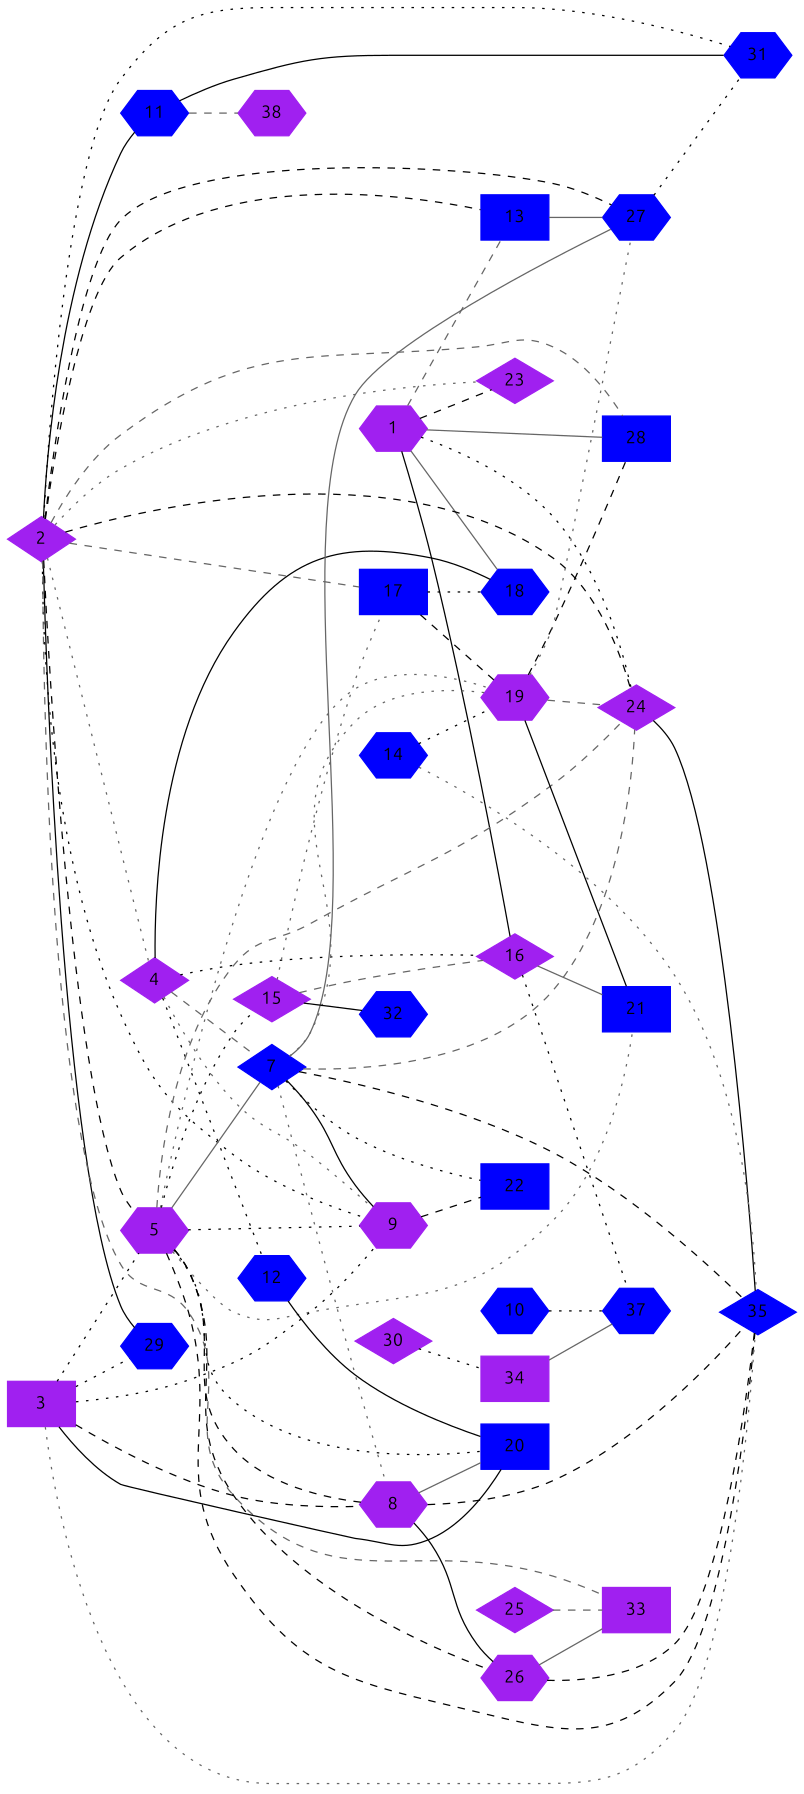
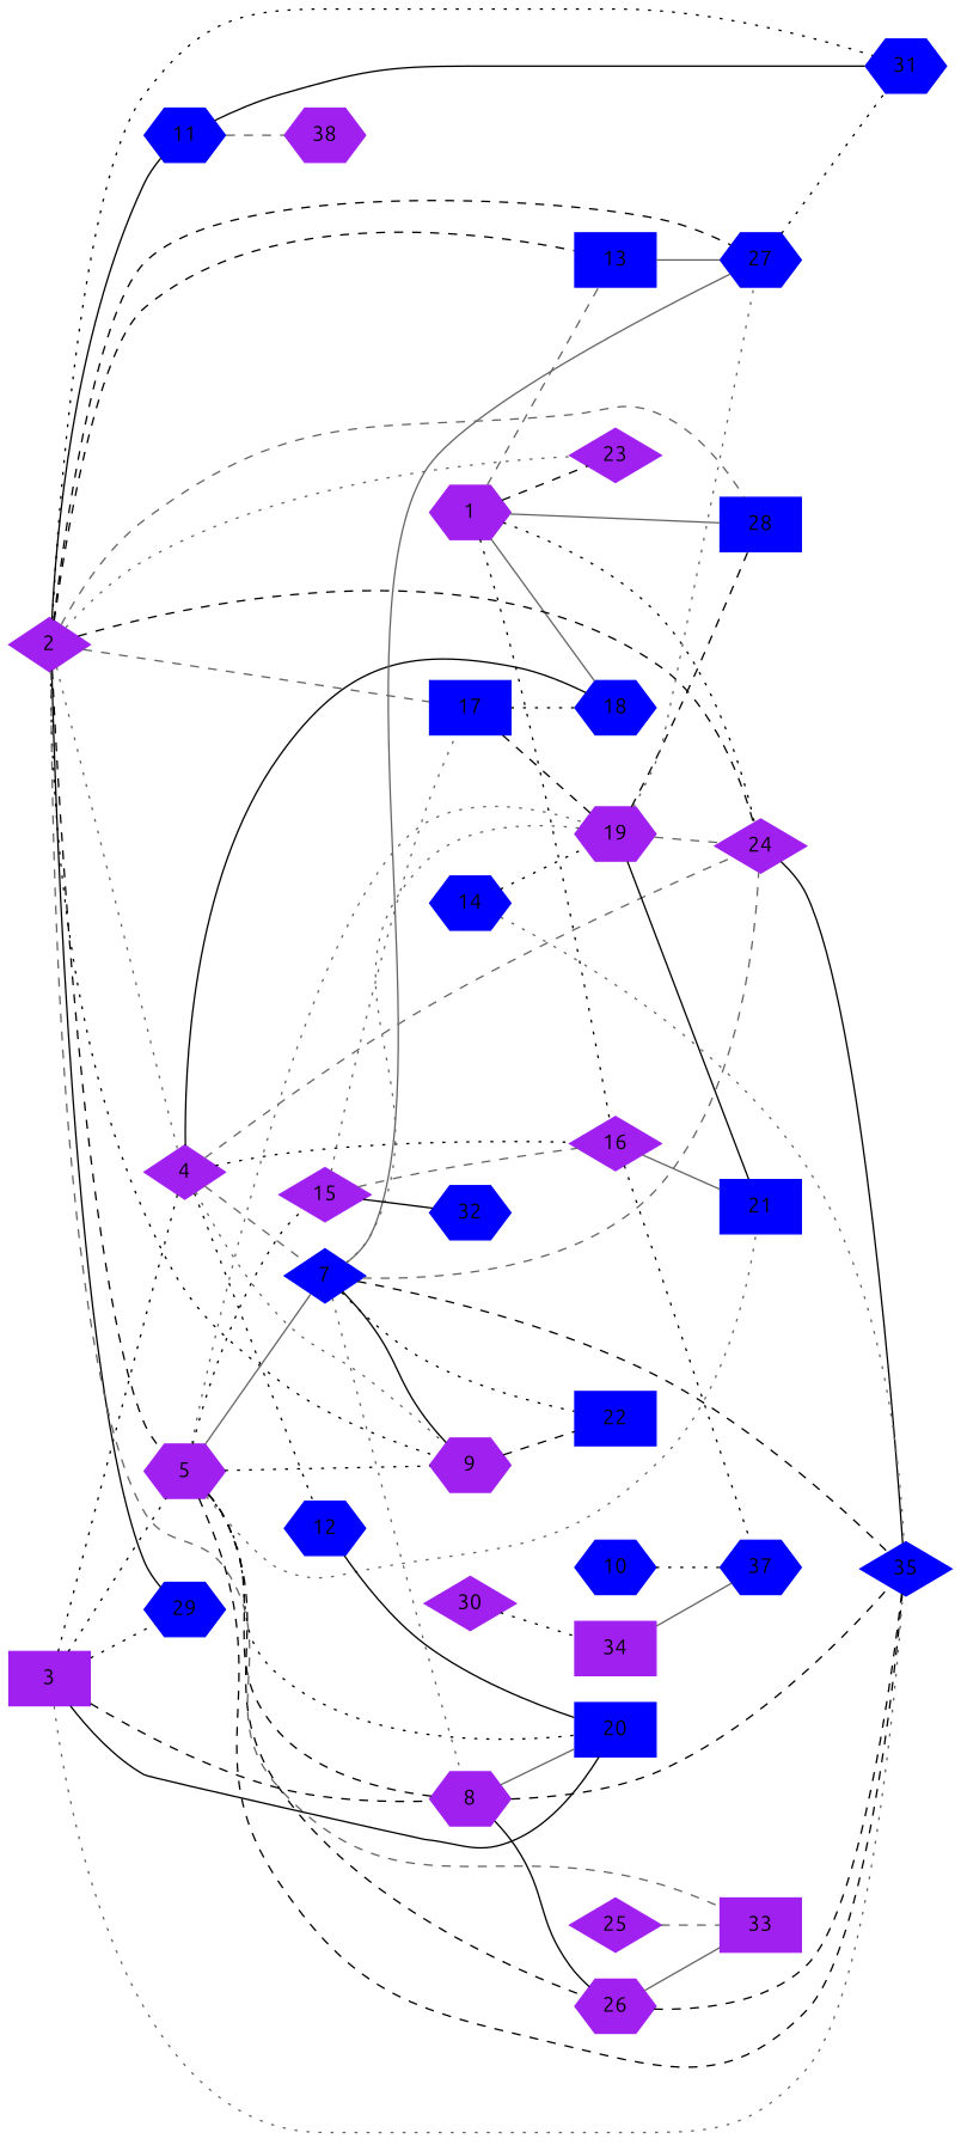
  graph {
    fontname=Ubuntu
    rankdir=LR
    node [color=blue fontname=Ubuntu shape=hexagon style=filled]
    edge [color=black fontname=Ubuntu style=dotted weight=1.0]
    13 [shape=box]
    1 [color=purple]
    16 [color=purple shape=diamond]
    18
    23 [color=purple shape=diamond]
    24 [color=purple shape=diamond]
    28 [shape=box]
    27
    21 [shape=box]
    37
    35 [shape=diamond]
    2 [color=purple shape=diamond]
    4 [color=purple shape=diamond]
    5 [color=purple]
    9 [color=purple]
    11
    17 [shape=box]
    29
    31
    33 [color=purple shape=box]
    7 [shape=diamond]
    12
    8 [color=purple]
    20 [shape=box]
    15 [color=purple shape=diamond]
    19 [color=purple]
    26 [color=purple]
    22 [shape=box]
    38 [color=purple]
    3 [color=purple shape=box]
    32
    10
    14
    25 [color=purple shape=diamond]
    30 [color=purple shape=diamond]
    34 [color=purple shape=box]
    13 -- 27 [color=gray40 style=solid]
    1 -- 13 [color=gray40 style=dashed]
-   1 -- 16 [style=solid]
+   1 -- 16
    1 -- 18 [color=gray40 style=solid]
    1 -- 23 [style=dashed]
    1 -- 24
    1 -- 28 [color=gray40 style=solid weight=2.0]
    16 -- 21 [color=gray40 style=solid]
    16 -- 37
    24 -- 35 [style=solid]
    27 -- 31
    2 -- 13 [style=dashed]
    2 -- 23 [color=gray40]
    2 -- 24 [style=dashed]
    2 -- 28 [color=gray40 style=dashed]
    2 -- 27 [style=dashed]
    2 -- 4 [color=gray40]
    2 -- 5 [style=dashed]
    2 -- 9 [weight=2.0]
    2 -- 11 [style=solid]
    2 -- 17 [color=gray40 style=dashed]
    2 -- 29 [style=solid]
    2 -- 31
    2 -- 33 [color=gray40 style=dashed]
    4 -- 16
    4 -- 18 [style=solid]
    4 -- 9 [color=gray40]
    4 -- 7 [color=gray40 style=dashed]
    4 -- 12
-   5 -- 24 [color=gray40 style=dashed]
+   4 -- 24 [color=gray40 style=dashed]
    5 -- 21 [color=gray40 weight=2.0]
    5 -- 35 [style=dashed]
    5 -- 9 [weight=2.0]
    5 -- 7 [color=gray40 style=solid]
    5 -- 8 [style=dashed]
    5 -- 20
    5 -- 15
    5 -- 19 [color=gray40]
    5 -- 26 [style=dashed]
    9 -- 22 [style=dashed]
    11 -- 31 [style=solid]
    11 -- 38 [color=gray40 style=dashed]
    17 -- 18
    17 -- 19 [style=dashed]
    7 -- 24 [color=gray40 style=dashed weight=3.0]
    7 -- 27 [color=gray40 style=solid]
    7 -- 35 [style=dashed weight=2.0]
    7 -- 9 [style=solid]
    7 -- 8 [color=gray40]
    7 -- 19 [color=gray40]
    7 -- 22
    12 -- 20 [style=solid]
    8 -- 35 [style=dashed]
    8 -- 20 [color=gray40 style=solid]
    8 -- 26 [style=solid]
    15 -- 16 [color=gray40 style=dashed]
    15 -- 17 [color=gray40]
    15 -- 32 [style=solid]
    19 -- 24 [color=gray40 style=dashed weight=2.0]
    19 -- 28 [style=dashed]
    19 -- 27 [color=gray40]
    19 -- 21 [style=solid]
    26 -- 35 [style=dashed]
    26 -- 33 [color=gray40 style=solid]
    3 -- 35 [color=gray40]
-   3 -- 9
+   3 -- 4
    3 -- 5
    3 -- 29
    3 -- 8 [style=dashed]
    3 -- 20 [style=solid]
    10 -- 37
    14 -- 35 [color=gray40]
    14 -- 19
    25 -- 33 [color=gray40 style=dashed]
    30 -- 34
    34 -- 37 [color=gray40 style=solid]
  }
